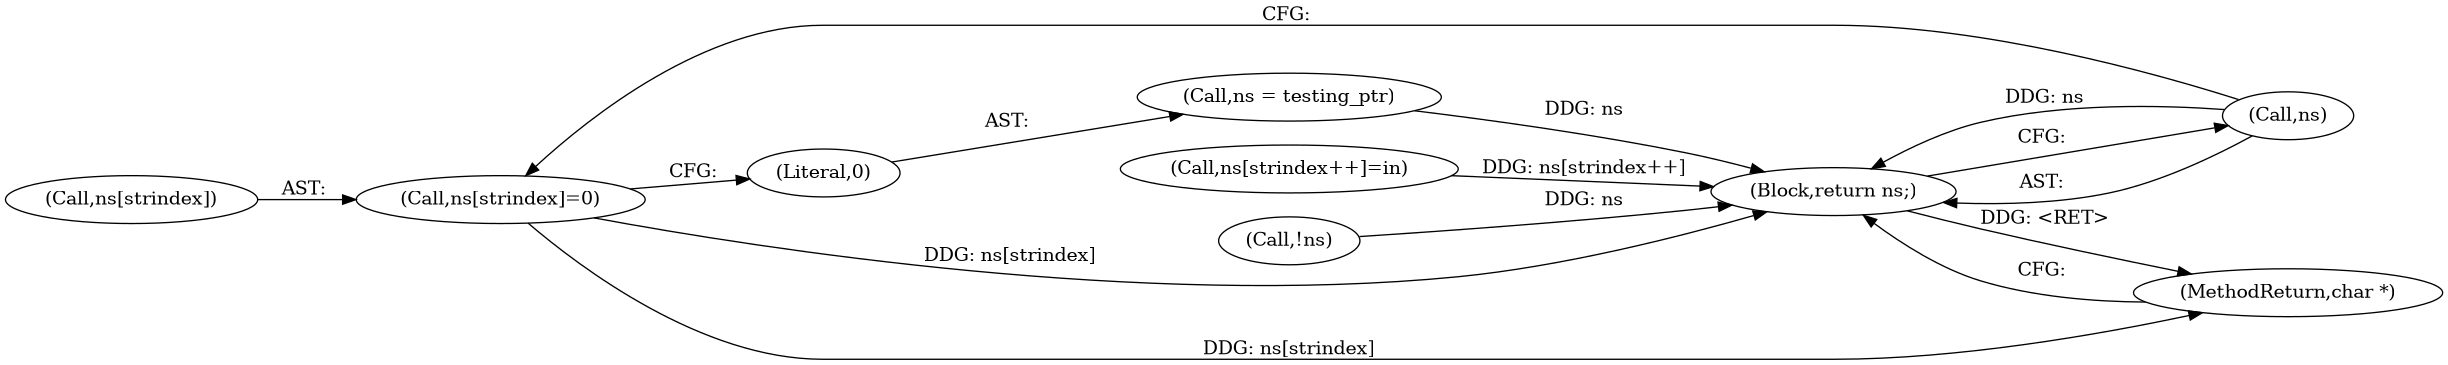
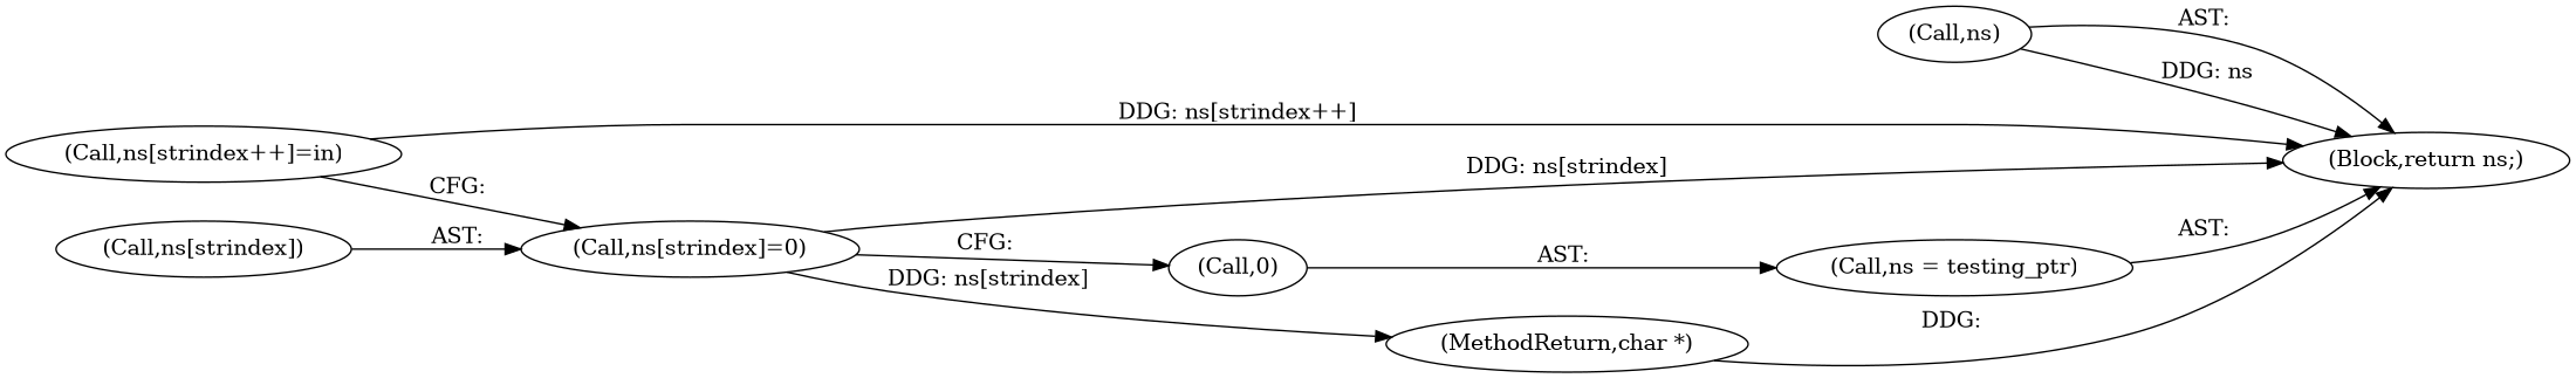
  digraph {
    rankdir=LR
    n1 [label="(Call,ns[strindex]=0)"]
    n2 [label="(Block,return ns;)"]
-   n3 [label="(Literal,0)"]
+   n3 [label="(Call,0)"]
    n4 [label="(MethodReturn,char *)"]
    n5 [label="(Call,ns)"]
    n6 [label="(Call,ns = testing_ptr)"]
    n7 [label="(Call,ns[strindex])"]
    n8 [label="(Call,ns[strindex++]=in)"]
-   n9 [label="(Call,!ns)"]
    n1 -> n2 [label="DDG: ns[strindex]"]
    n1 -> n3 [label="CFG: "]
    n1 -> n4 [label="DDG: ns[strindex]"]
-   n2 -> n4 [label="DDG: <RET>"]
-   n2 -> n5 [label="CFG: "]
    n3 -> n6 [label="AST: "]
-   n4 -> n2 [label="CFG: "]
-   n5 -> n1 [label="CFG: "]
+   n4 -> n2 [label="DDG: "]
+   n8 -> n1 [label="CFG: "]
    n5 -> n2 [label="AST: "]
    n5 -> n2 [label="DDG: ns"]
-   n6 -> n2 [label="DDG: ns"]
+   n6 -> n2 [label="AST: "]
    n7 -> n1 [label="AST: "]
    n8 -> n2 [label="DDG: ns[strindex++]"]
-   n9 -> n2 [label="DDG: ns"]
  }
